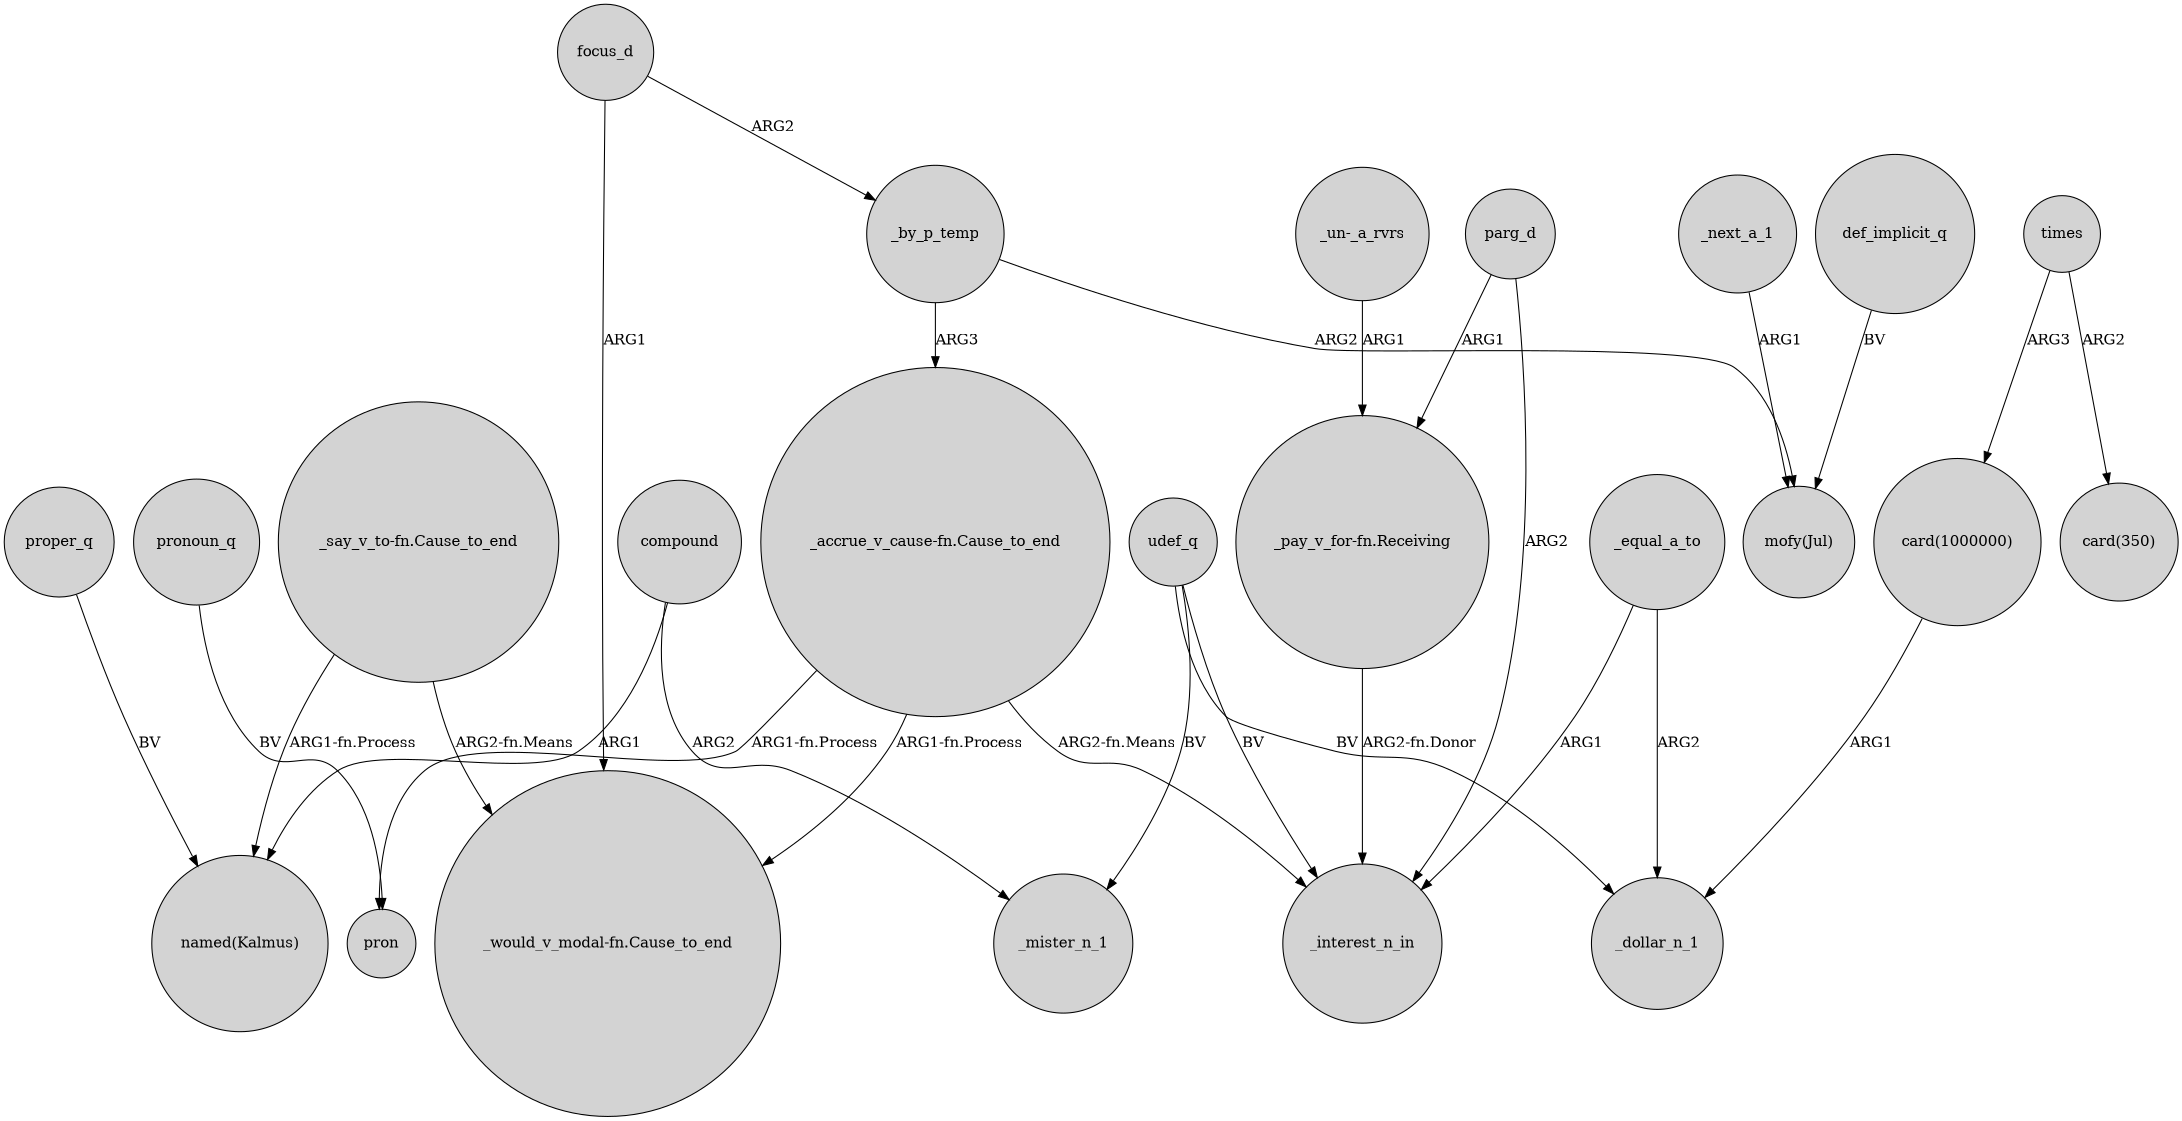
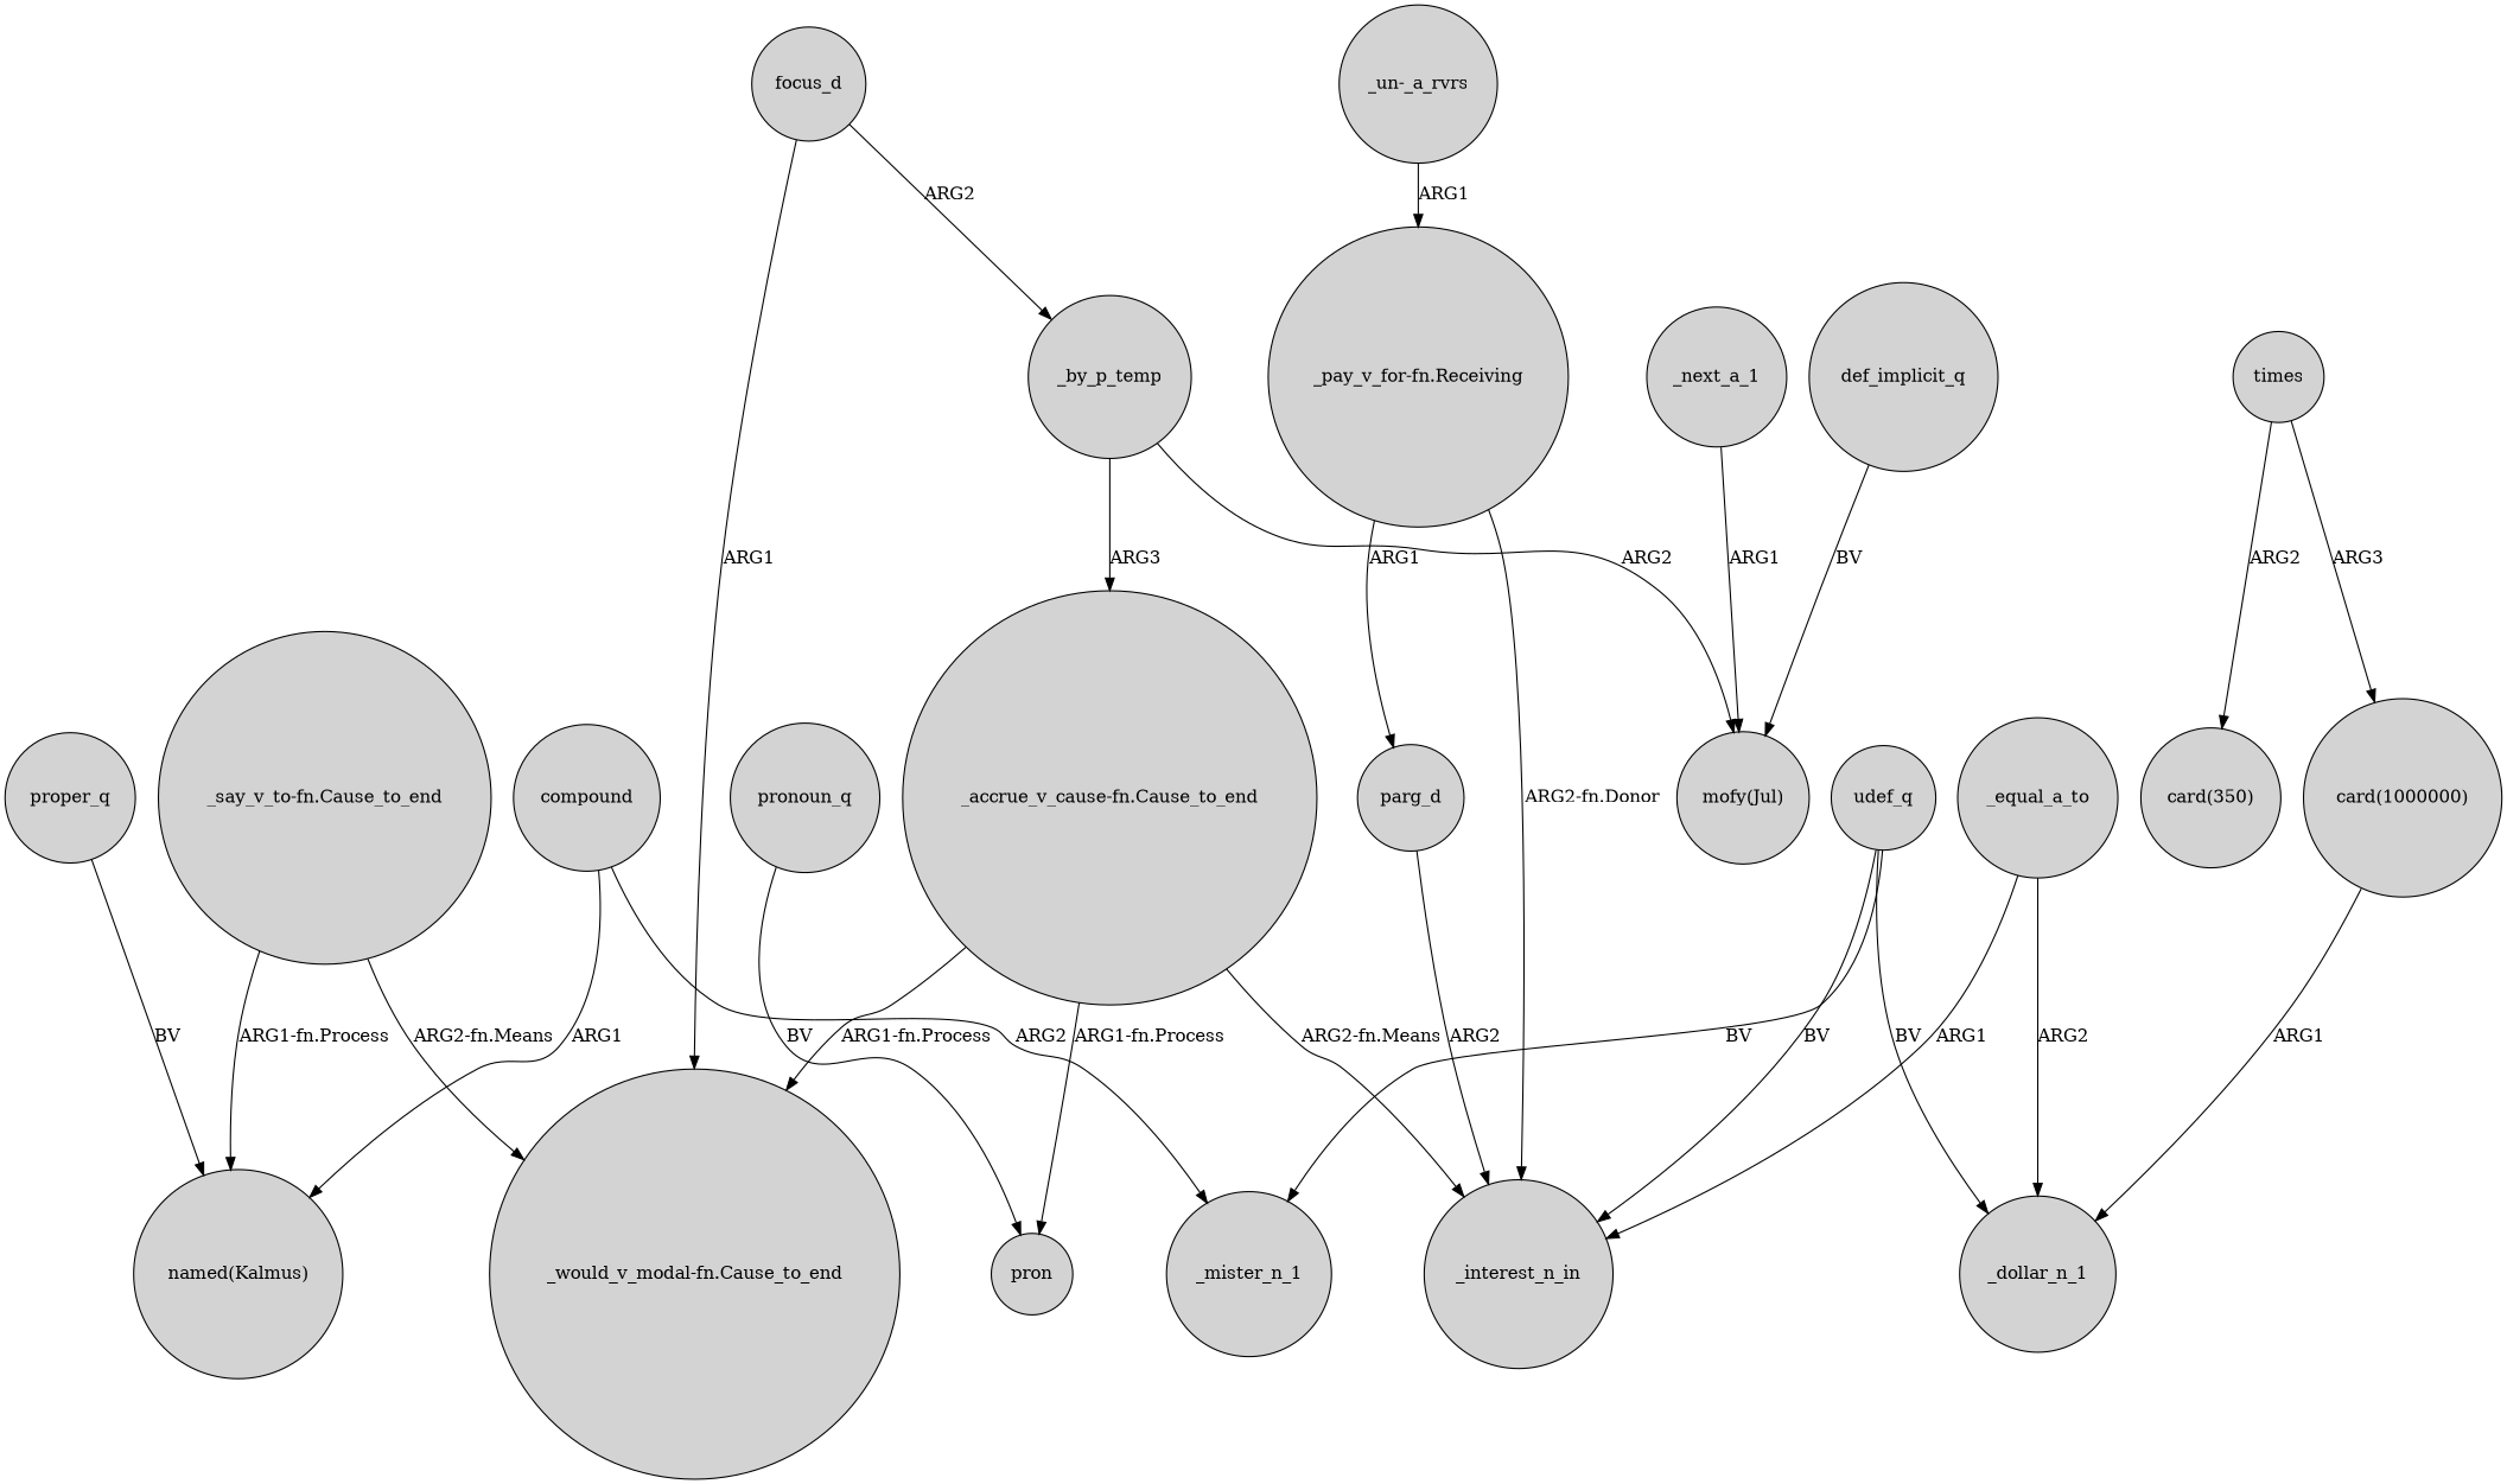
  digraph {
    node [shape=circle style=filled]
    compound
    _mister_n_1
    "named(Kalmus)"
    "_accrue_v_cause-fn.Cause_to_end"
    pron
    _interest_n_in
    "_would_v_modal-fn.Cause_to_end"
    _next_a_1
    "mofy(Jul)"
    times
    "card(1000000)"
    "card(350)"
    _dollar_n_1
    "_un-_a_rvrs"
    "_pay_v_for-fn.Receiving"
    "_say_v_to-fn.Cause_to_end"
    def_implicit_q
    udef_q
    pronoun_q
    parg_d
    _equal_a_to
    _by_p_temp
    proper_q
    focus_d
    compound -> _mister_n_1 [label=ARG2]
    compound -> "named(Kalmus)" [label=ARG1]
    "_accrue_v_cause-fn.Cause_to_end" -> pron [label="ARG1-fn.Process"]
    "_accrue_v_cause-fn.Cause_to_end" -> _interest_n_in [label="ARG2-fn.Means"]
    "_accrue_v_cause-fn.Cause_to_end" -> "_would_v_modal-fn.Cause_to_end" [label="ARG1-fn.Process"]
    _next_a_1 -> "mofy(Jul)" [label=ARG1]
    times -> "card(1000000)" [label=ARG3]
    times -> "card(350)" [label=ARG2]
    "card(1000000)" -> _dollar_n_1 [label=ARG1]
    "_un-_a_rvrs" -> "_pay_v_for-fn.Receiving" [label=ARG1]
    "_pay_v_for-fn.Receiving" -> _interest_n_in [label="ARG2-fn.Donor"]
    "_say_v_to-fn.Cause_to_end" -> "named(Kalmus)" [label="ARG1-fn.Process"]
    "_say_v_to-fn.Cause_to_end" -> "_would_v_modal-fn.Cause_to_end" [label="ARG2-fn.Means"]
    def_implicit_q -> "mofy(Jul)" [label=BV]
    udef_q -> _mister_n_1 [label=BV]
    udef_q -> _interest_n_in [label=BV]
    udef_q -> _dollar_n_1 [label=BV]
    pronoun_q -> pron [label=BV]
    parg_d -> _interest_n_in [label=ARG2]
-   parg_d -> "_pay_v_for-fn.Receiving" [label=ARG1]
+   "_pay_v_for-fn.Receiving" -> parg_d [label=ARG1]
    _equal_a_to -> _interest_n_in [label=ARG1]
    _equal_a_to -> _dollar_n_1 [label=ARG2]
    _by_p_temp -> "_accrue_v_cause-fn.Cause_to_end" [label=ARG3]
    _by_p_temp -> "mofy(Jul)" [label=ARG2]
    proper_q -> "named(Kalmus)" [label=BV]
    focus_d -> "_would_v_modal-fn.Cause_to_end" [label=ARG1]
    focus_d -> _by_p_temp [label=ARG2]
  }
